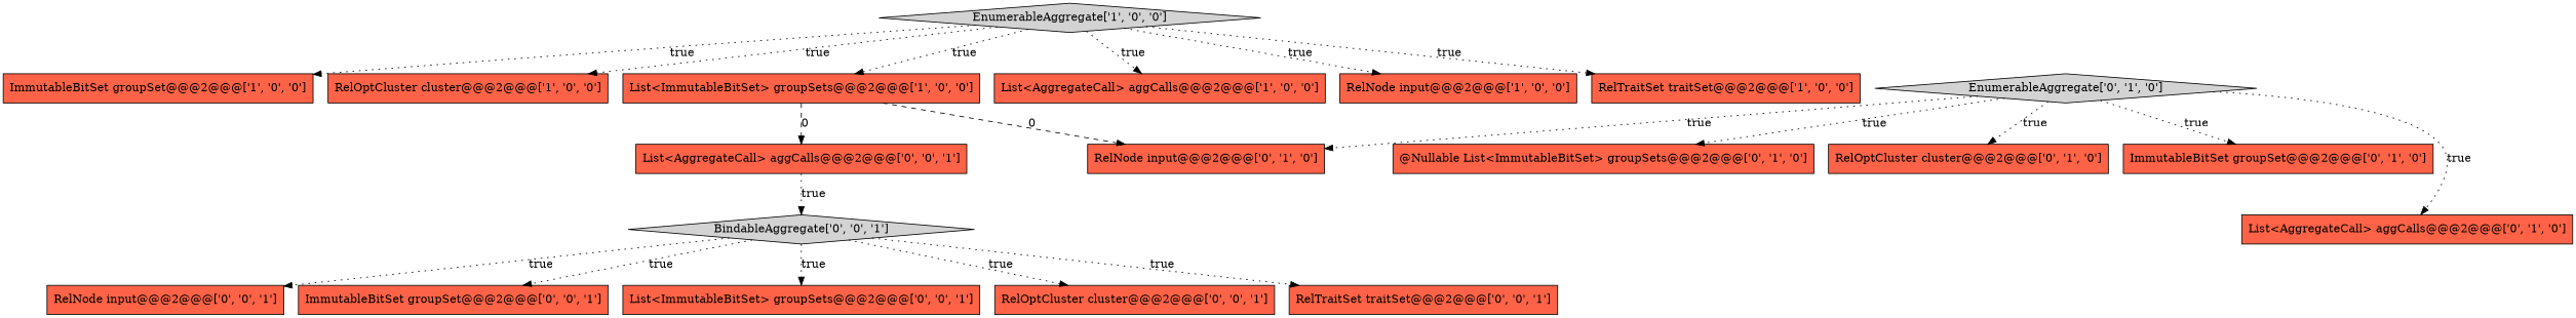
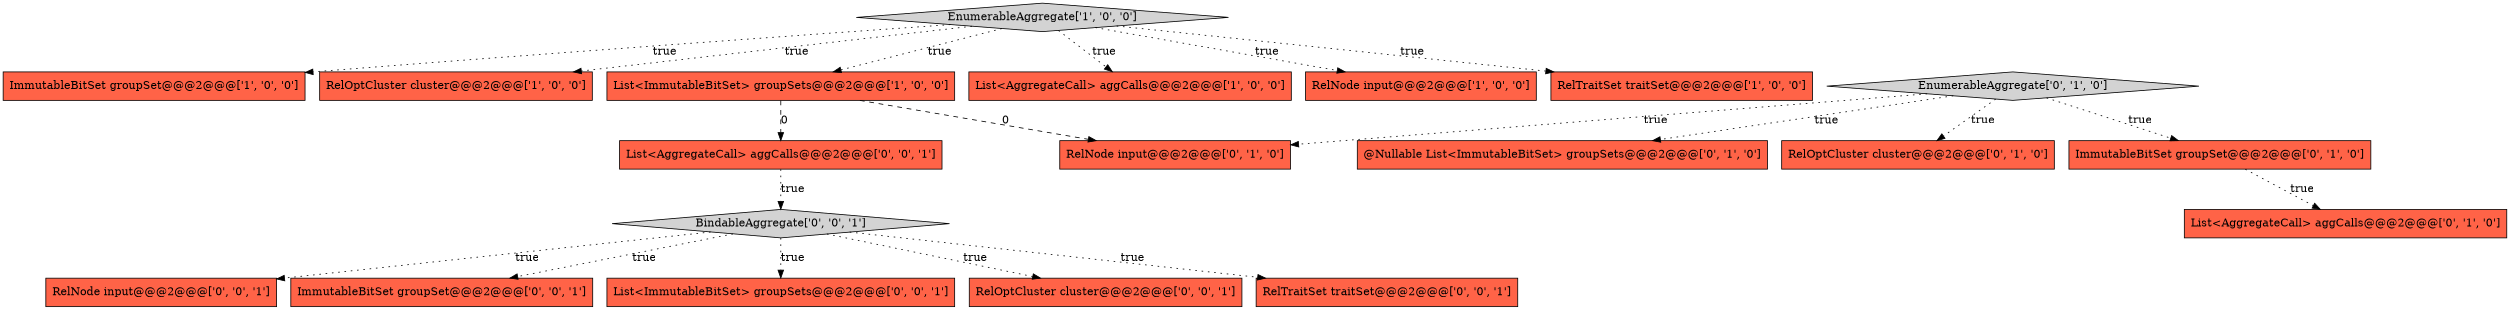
  digraph {
    node [fillcolor=tomato shape=box style=filled]
    edge [style=dotted]
    n1 [fillcolor=lightgray label="EnumerableAggregate['1', '0', '0']" shape=diamond]
    n2 [label="ImmutableBitSet groupSet@@@2@@@['1', '0', '0']"]
    n3 [label="RelOptCluster cluster@@@2@@@['1', '0', '0']"]
    n4 [label="List<ImmutableBitSet> groupSets@@@2@@@['1', '0', '0']"]
    n5 [label="List<AggregateCall> aggCalls@@@2@@@['1', '0', '0']"]
    n6 [label="RelNode input@@@2@@@['1', '0', '0']"]
    n7 [label="RelTraitSet traitSet@@@2@@@['1', '0', '0']"]
    n8 [label="List<AggregateCall> aggCalls@@@2@@@['0', '0', '1']"]
    n9 [label="RelNode input@@@2@@@['0', '1', '0']"]
    n10 [label="@Nullable List<ImmutableBitSet> groupSets@@@2@@@['0', '1', '0']"]
    n11 [label="RelNode input@@@2@@@['0', '0', '1']"]
    n12 [fillcolor=lightgray label="BindableAggregate['0', '0', '1']" shape=diamond]
    n13 [label="ImmutableBitSet groupSet@@@2@@@['0', '0', '1']"]
    n14 [label="List<ImmutableBitSet> groupSets@@@2@@@['0', '0', '1']"]
    n15 [label="RelOptCluster cluster@@@2@@@['0', '0', '1']"]
    n16 [label="RelTraitSet traitSet@@@2@@@['0', '0', '1']"]
    n17 [label="RelOptCluster cluster@@@2@@@['0', '1', '0']"]
    n18 [fillcolor=lightgray label="EnumerableAggregate['0', '1', '0']" shape=diamond]
    n19 [label="ImmutableBitSet groupSet@@@2@@@['0', '1', '0']"]
    n20 [label="List<AggregateCall> aggCalls@@@2@@@['0', '1', '0']"]
    n1 -> n2 [label=true]
    n1 -> n3 [label=true]
    n1 -> n4 [label=true]
    n1 -> n5 [label=true]
    n1 -> n6 [label=true]
    n1 -> n7 [label=true]
    n4 -> n8 [label=0 style=dashed]
    n4 -> n9 [label=0 style=dashed]
    n8 -> n12 [label=true]
    n12 -> n11 [label=true]
    n12 -> n13 [label=true]
    n12 -> n14 [label=true]
    n12 -> n15 [label=true]
    n12 -> n16 [label=true]
    n18 -> n9 [label=true]
    n18 -> n10 [label=true]
    n18 -> n17 [label=true]
    n18 -> n19 [label=true]
-   n18 -> n20 [label=true]
+   n19 -> n20 [label=true]
  }
